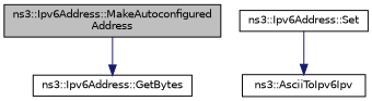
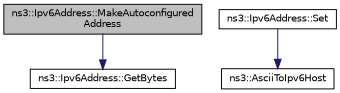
  digraph {
    rankdir=TB
    node [color=black fillcolor=white fontname=Helvetica fontsize=10 shape=record style=filled]
    edge [color=midnightblue fontname=Helvetica fontsize=10 labelfontname=Helvetica labelfontsize=10 style=solid]
    n1 [fillcolor=grey75 fontcolor=black height=0.2 label="ns3::Ipv6Address::MakeAutoconfigured\lAddress" width=0.4]
    n2 [height=0.2 label="ns3::Ipv6Address::GetBytes" width=0.4]
    n3 [height=0.2 label="ns3::Ipv6Address::Set" width=0.4]
-   n4 [height=0.2 label="ns3::AsciiToIpv6Ipv" width=0.4]
+   n4 [height=0.2 label="ns3::AsciiToIpv6Host" width=0.4]
    n1 -> n2
    n3 -> n4
  }
